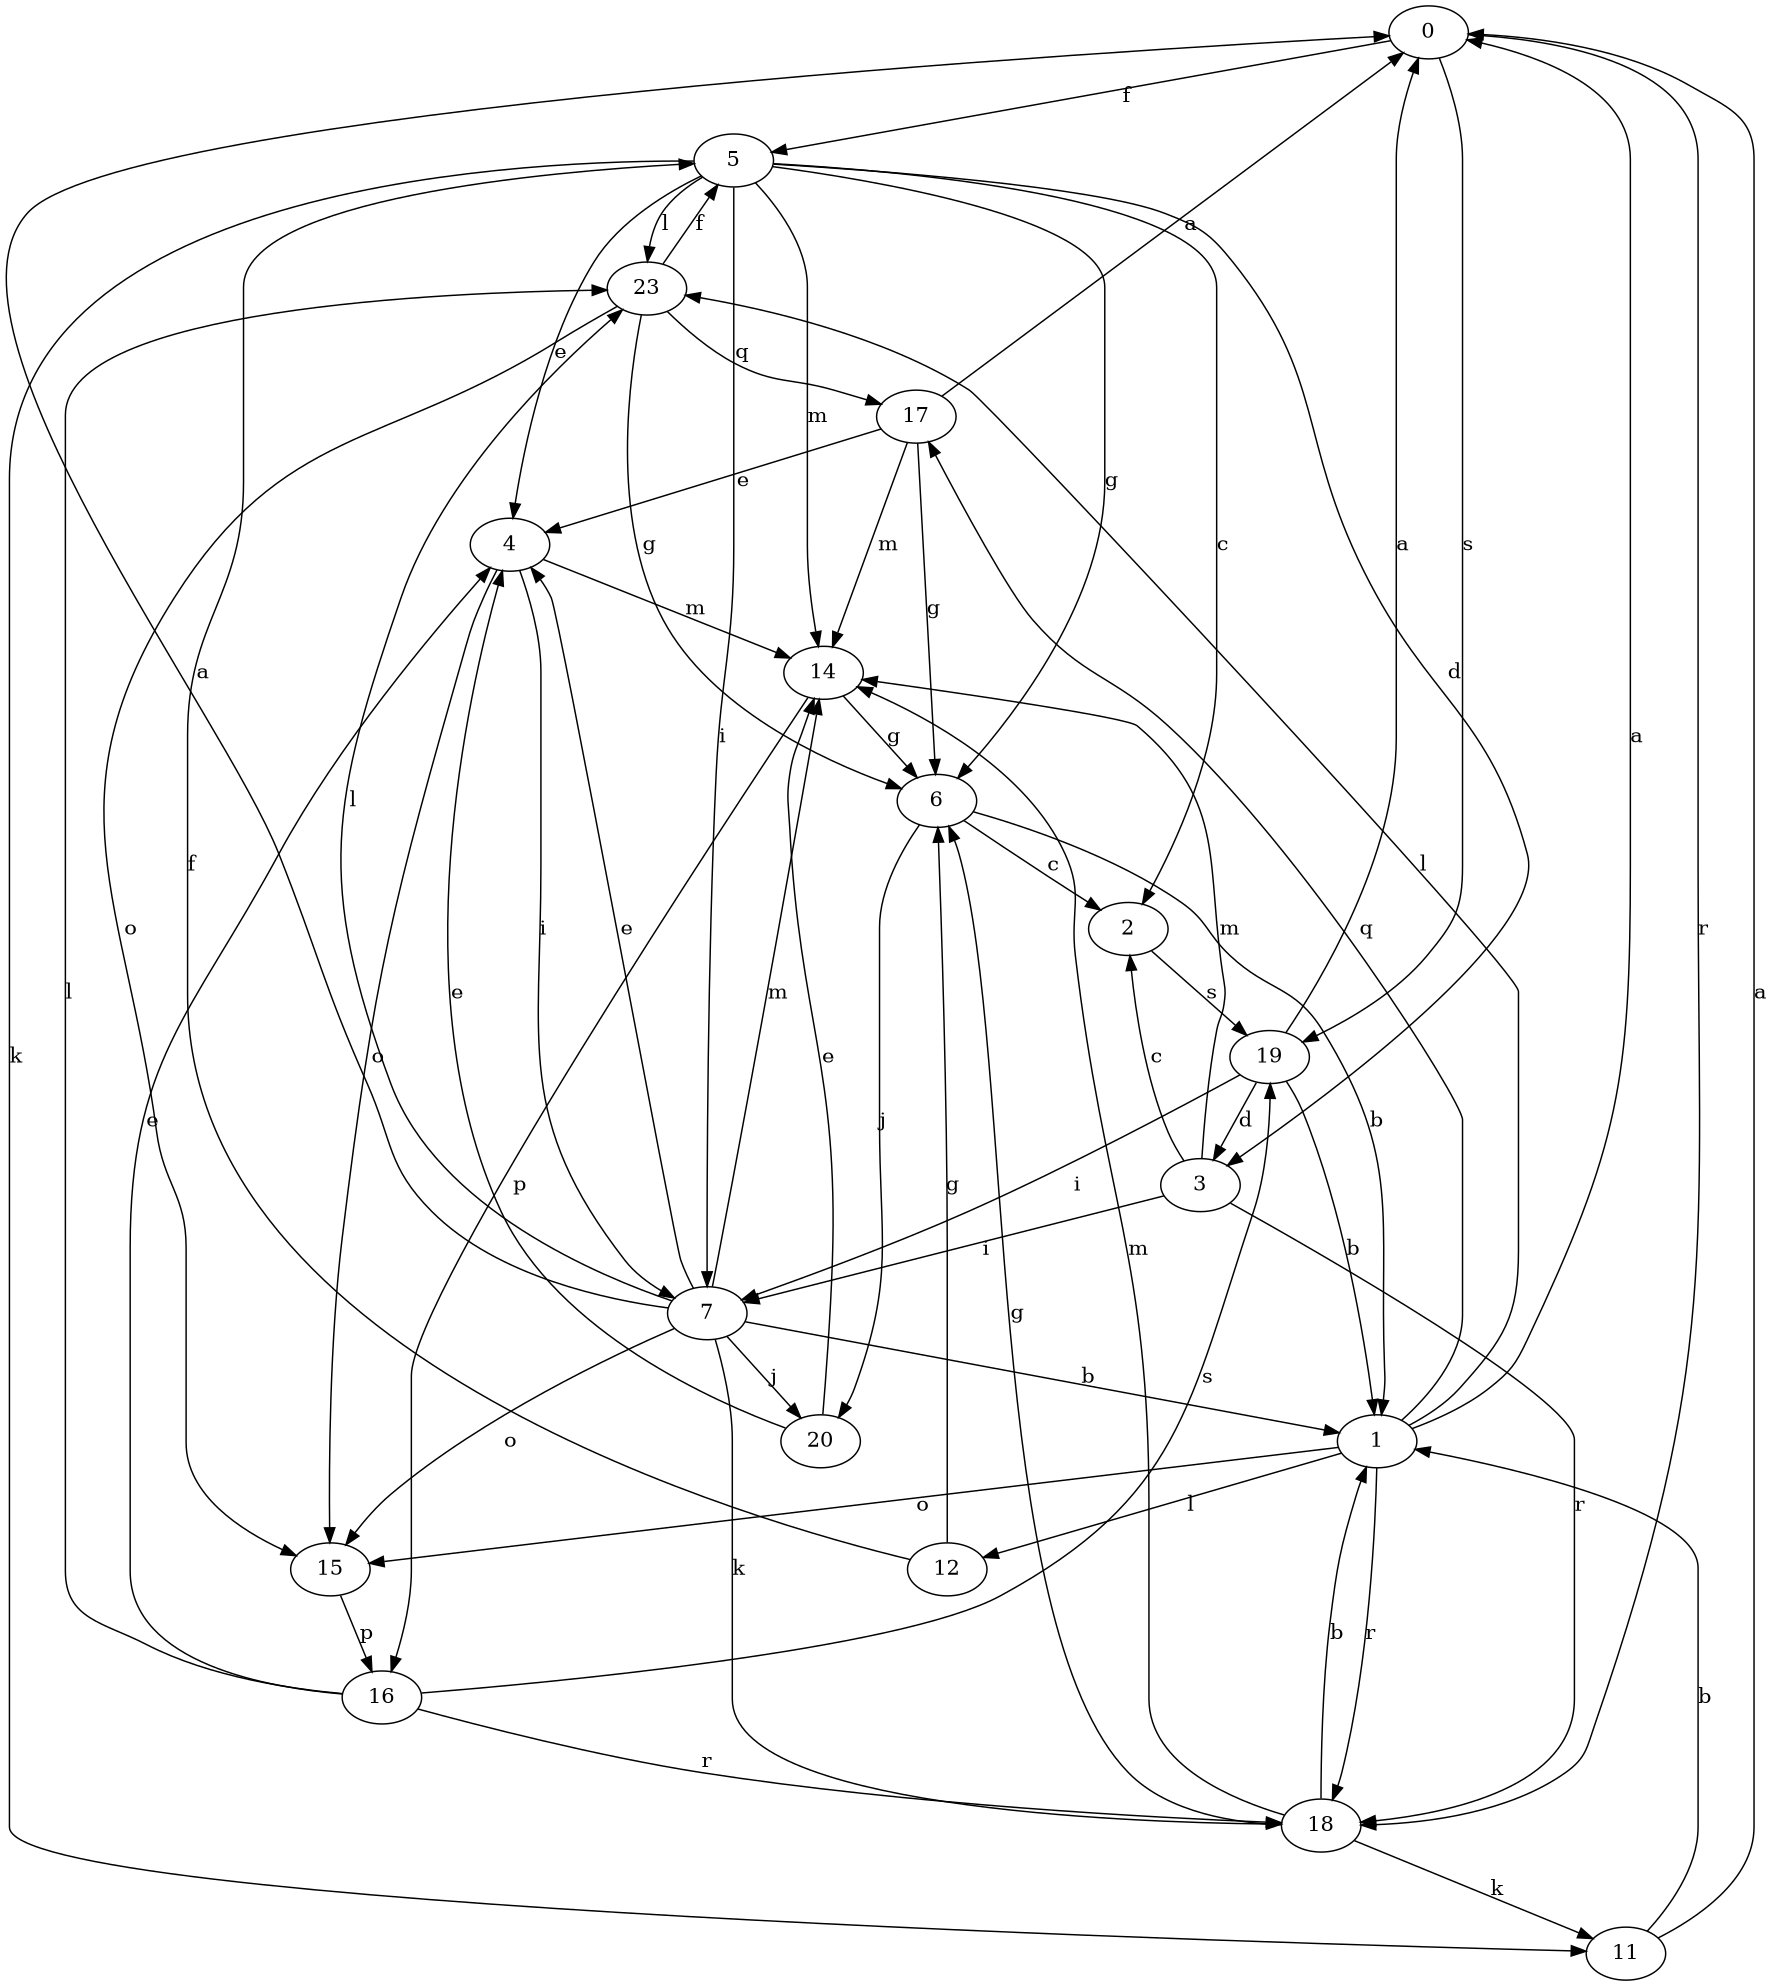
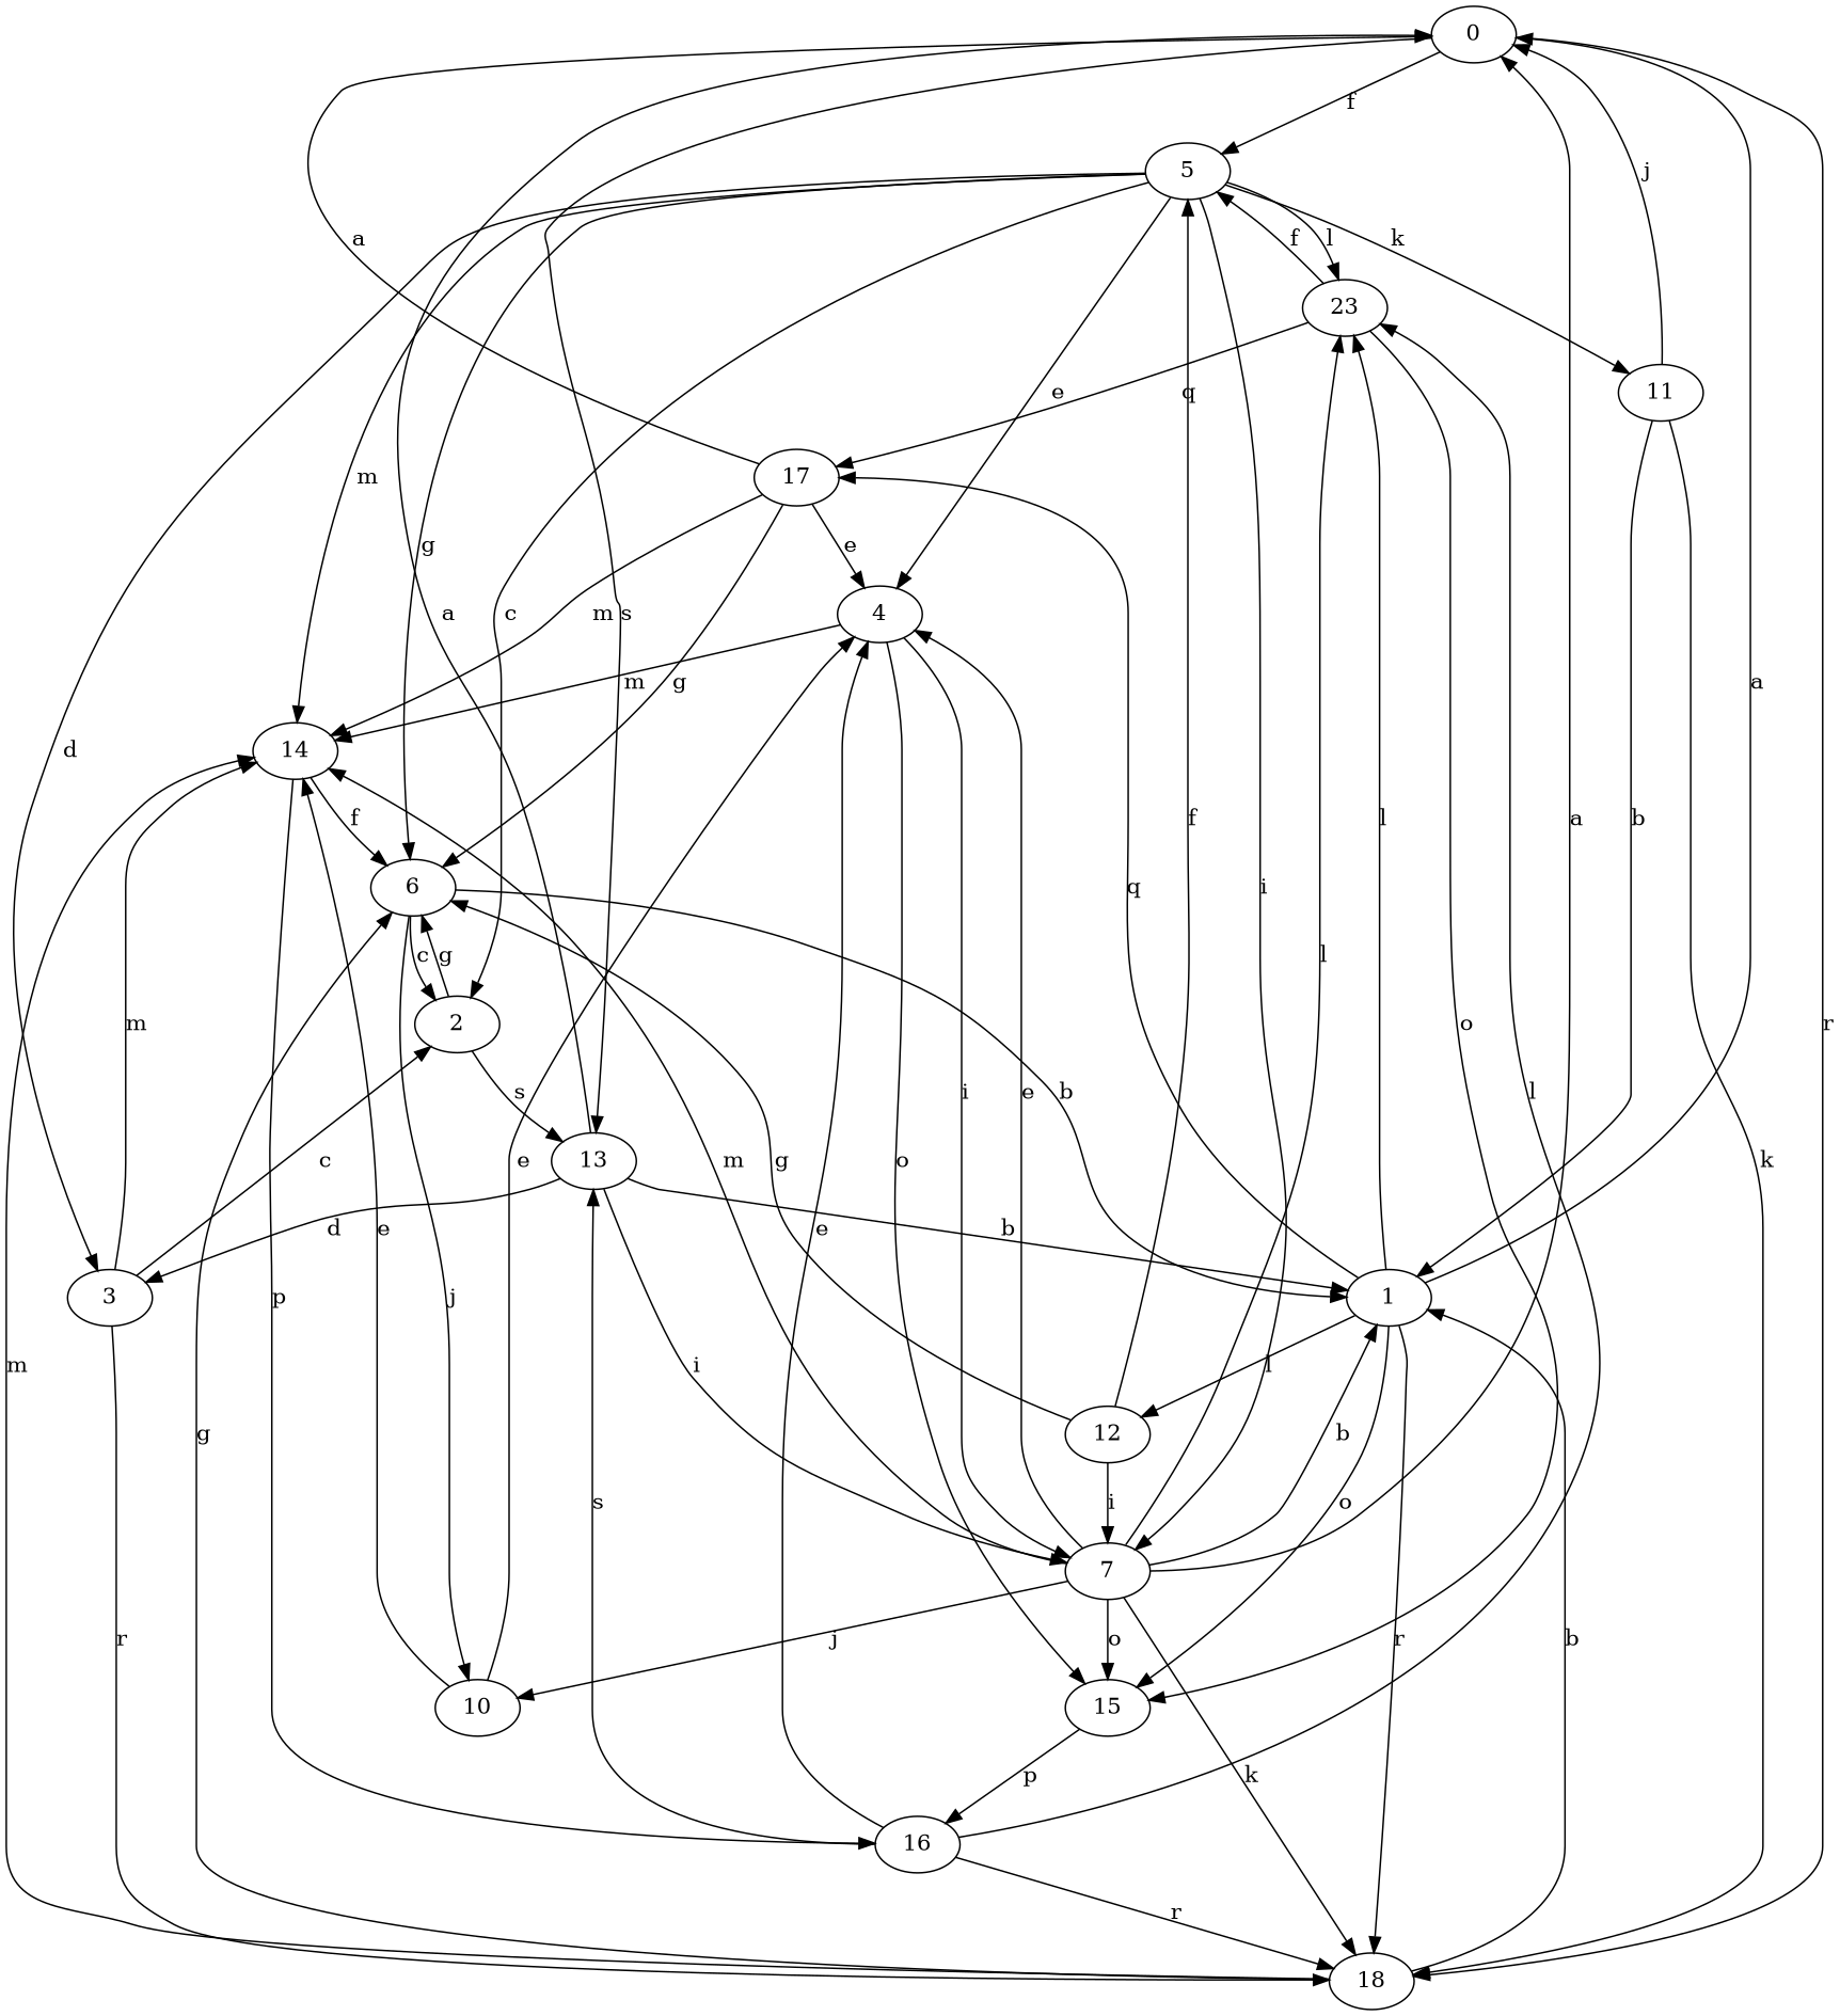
  strict digraph {
    0
    5
    18
-   19
+   19 [label=13]
    n5 [label=23]
    2
    6
    3
    14
    4
    7
    11
    1
    12
    15
    17
    16
-   10 [label=20]
+   10
    0 -> 5 [label=f]
    0 -> 18 [label=r]
    0 -> 19 [label=s]
    5 -> n5 [label=l]
    5 -> 2 [label=c]
    5 -> 6 [label=g]
    5 -> 3 [label=d]
    5 -> 14 [label=m]
    5 -> 4 [label=e]
    5 -> 7 [label=i]
    5 -> 11 [label=k]
    18 -> 6 [label=g]
    18 -> 14 [label=m]
-   18 -> 11 [label=k]
+   11 -> 18 [label=k]
    18 -> 1 [label=b]
    19 -> 0 [label=a]
    19 -> 3 [label=d]
    19 -> 7 [label=i]
    19 -> 1 [label=b]
    n5 -> 5 [label=f]
    n5 -> 15 [label=o]
    n5 -> 17 [label=q]
    2 -> 19 [label=s]
-   n5 -> 6 [label=g]
+   2 -> 6 [label=g]
    6 -> 2 [label=c]
    6 -> 1 [label=b]
    6 -> 10 [label=j]
    3 -> 18 [label=r]
    3 -> 2 [label=c]
    3 -> 14 [label=m]
-   14 -> 6 [label=g]
+   14 -> 6 [label=f]
    14 -> 16 [label=p]
    4 -> 14 [label=m]
    4 -> 7 [label=i]
    4 -> 15 [label=o]
    7 -> 0 [label=a]
    7 -> 18 [label=k]
    7 -> n5 [label=l]
    7 -> 14 [label=m]
    7 -> 4 [label=e]
    7 -> 1 [label=b]
    7 -> 15 [label=o]
    7 -> 10 [label=j]
-   11 -> 0 [label=a]
+   11 -> 0 [label=j]
    11 -> 1 [label=b]
    1 -> 0 [label=a]
    1 -> 18 [label=r]
    1 -> n5 [label=l]
    1 -> 12 [label=l]
    1 -> 15 [label=o]
    1 -> 17 [label=q]
    12 -> 5 [label=f]
    12 -> 6 [label=g]
-   3 -> 7 [label=i]
+   12 -> 7 [label=i]
    15 -> 16 [label=p]
    17 -> 0 [label=a]
    17 -> 6 [label=g]
    17 -> 14 [label=m]
    17 -> 4 [label=e]
    16 -> 18 [label=r]
    16 -> 19 [label=s]
    16 -> n5 [label=l]
    16 -> 4 [label=e]
    10 -> 14 [label=e]
    10 -> 4 [label=e]
  }
